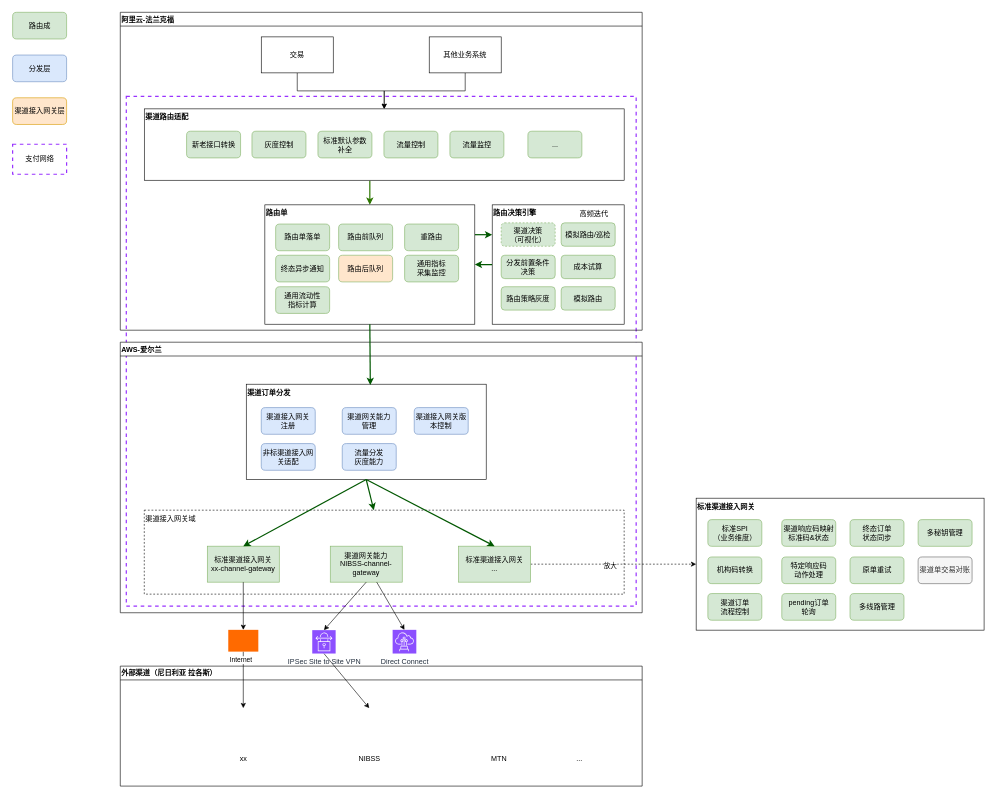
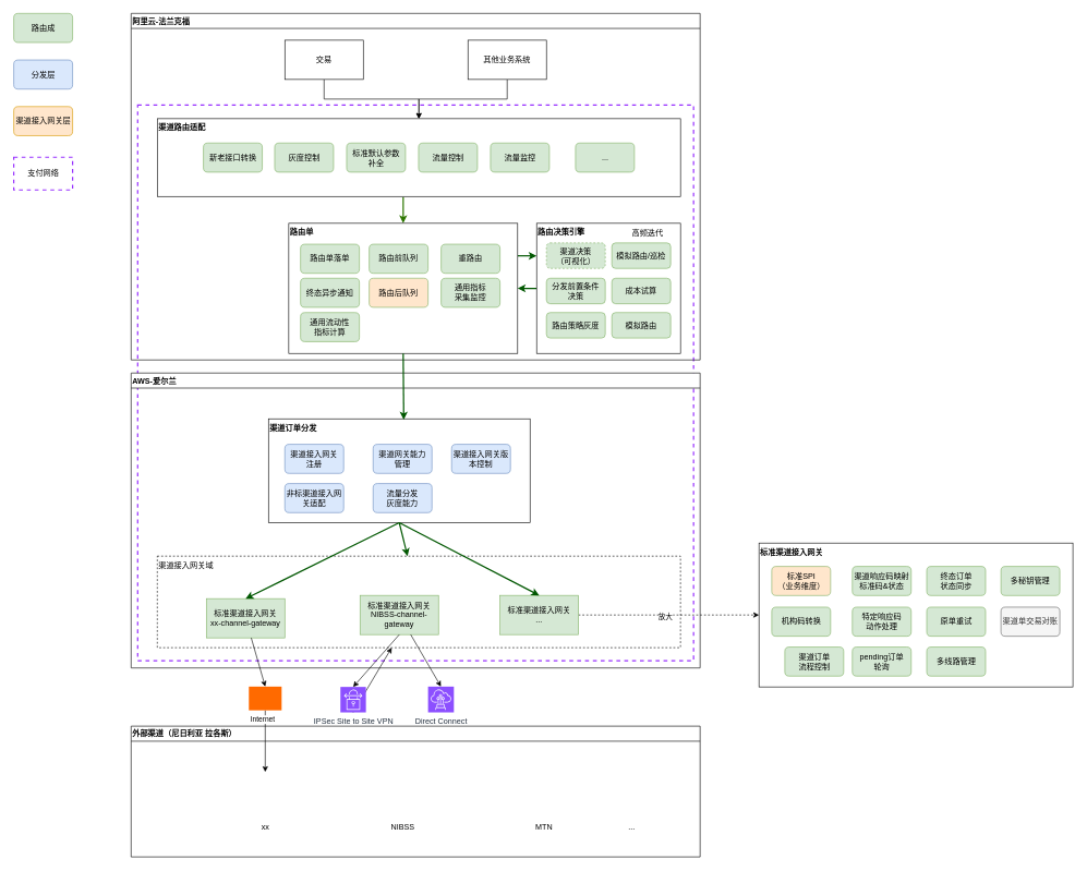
  <mxCell id="0" />
  <mxCell id="1" parent="0" />
  <mxCell id="2" value="" style="rounded=0;whiteSpace=wrap;html=1;dashed=1;strokeColor=#9933FF;strokeWidth=2;fillColor=none;" vertex="1" parent="1"><mxGeometry x="210" y="160" width="850" height="850" as="geometry" /></mxCell>
  <mxCell id="3" value="阿里云-法兰克福" style="swimlane;whiteSpace=wrap;html=1;align=left;" vertex="1" parent="1"><mxGeometry x="200" y="20" width="870" height="530" as="geometry" /></mxCell>
  <mxCell id="4" style="edgeStyle=orthogonalEdgeStyle;rounded=0;orthogonalLoop=1;jettySize=auto;html=1;entryX=0.5;entryY=0;entryDx=0;entryDy=0;" edge="1" parent="3" source="5" target="9"><mxGeometry relative="1" as="geometry" /></mxCell>
  <mxCell id="5" value="交易" style="rounded=0;whiteSpace=wrap;html=1;" vertex="1" parent="3"><mxGeometry x="235" y="41" width="120" height="60" as="geometry" /></mxCell>
  <mxCell id="6" style="edgeStyle=orthogonalEdgeStyle;rounded=0;orthogonalLoop=1;jettySize=auto;html=1;entryX=0.5;entryY=0;entryDx=0;entryDy=0;" edge="1" parent="3" source="7" target="9"><mxGeometry relative="1" as="geometry" /></mxCell>
  <mxCell id="7" value="其他业务系统" style="rounded=0;whiteSpace=wrap;html=1;" vertex="1" parent="3"><mxGeometry x="515" y="41" width="120" height="60" as="geometry" /></mxCell>
  <mxCell id="8" style="edgeStyle=orthogonalEdgeStyle;rounded=0;orthogonalLoop=1;jettySize=auto;html=1;entryX=0.5;entryY=0;entryDx=0;entryDy=0;fillColor=#60a917;strokeColor=#2D7600;strokeWidth=2;exitX=0.47;exitY=1.008;exitDx=0;exitDy=0;exitPerimeter=0;" edge="1" parent="3" source="9" target="16"><mxGeometry relative="1" as="geometry" /></mxCell>
  <mxCell id="9" value="渠道路由适配" style="rounded=0;whiteSpace=wrap;html=1;align=left;verticalAlign=top;fontStyle=1" vertex="1" parent="3"><mxGeometry x="40" y="161" width="800" height="119" as="geometry" /></mxCell>
  <mxCell id="10" value="新老接口转换" style="rounded=1;whiteSpace=wrap;html=1;fillColor=#d5e8d4;strokeColor=#82b366;" vertex="1" parent="3"><mxGeometry x="110.5" y="198.25" width="90" height="44.5" as="geometry" /></mxCell>
  <mxCell id="11" value="灰度控制" style="rounded=1;whiteSpace=wrap;html=1;fillColor=#d5e8d4;strokeColor=#82b366;" vertex="1" parent="3"><mxGeometry x="219.5" y="198.25" width="90" height="44.5" as="geometry" /></mxCell>
  <mxCell id="12" value="标准默认参数&lt;div&gt;补全&lt;/div&gt;" style="rounded=1;whiteSpace=wrap;html=1;fillColor=#d5e8d4;strokeColor=#82b366;" vertex="1" parent="3"><mxGeometry x="329.5" y="198.25" width="90" height="44.5" as="geometry" /></mxCell>
  <mxCell id="13" value="流量控制" style="rounded=1;whiteSpace=wrap;html=1;fillColor=#d5e8d4;strokeColor=#82b366;" vertex="1" parent="3"><mxGeometry x="439.5" y="198.25" width="90" height="44.5" as="geometry" /></mxCell>
  <mxCell id="14" value="流量监控" style="rounded=1;whiteSpace=wrap;html=1;fillColor=#d5e8d4;strokeColor=#82b366;" vertex="1" parent="3"><mxGeometry x="549.5" y="198.25" width="90" height="44.5" as="geometry" /></mxCell>
  <mxCell id="15" style="edgeStyle=orthogonalEdgeStyle;rounded=0;orthogonalLoop=1;jettySize=auto;html=1;entryX=0;entryY=0.25;entryDx=0;entryDy=0;exitX=1;exitY=0.25;exitDx=0;exitDy=0;strokeWidth=2;fillColor=#008a00;strokeColor=#005700;" edge="1" parent="3" source="16" target="18"><mxGeometry relative="1" as="geometry" /></mxCell>
  <mxCell id="16" value="路由单" style="rounded=0;whiteSpace=wrap;html=1;align=left;verticalAlign=top;fontStyle=1" vertex="1" parent="3"><mxGeometry x="241" y="321" width="350" height="199" as="geometry" /></mxCell>
  <mxCell id="17" style="edgeStyle=orthogonalEdgeStyle;rounded=0;orthogonalLoop=1;jettySize=auto;html=1;entryX=1;entryY=0.5;entryDx=0;entryDy=0;strokeWidth=2;fillColor=#008a00;strokeColor=#005700;" edge="1" parent="3" source="18" target="16"><mxGeometry relative="1" as="geometry" /></mxCell>
  <mxCell id="18" value="路由决策引擎" style="rounded=0;whiteSpace=wrap;html=1;align=left;verticalAlign=top;fontStyle=1" vertex="1" parent="3"><mxGeometry x="620" y="321" width="220" height="199" as="geometry" /></mxCell>
  <mxCell id="19" value="路由单落单" style="rounded=1;whiteSpace=wrap;html=1;fillColor=#d5e8d4;strokeColor=#82b366;" vertex="1" parent="3"><mxGeometry x="259" y="353" width="90" height="44.5" as="geometry" /></mxCell>
  <mxCell id="20" value="路由前队列" style="rounded=1;whiteSpace=wrap;html=1;fillColor=#d5e8d4;strokeColor=#82b366;" vertex="1" parent="3"><mxGeometry x="364" y="353" width="90" height="44.5" as="geometry" /></mxCell>
  <mxCell id="21" value="渠道决策&lt;div&gt;（可视化）&lt;/div&gt;" style="rounded=1;whiteSpace=wrap;html=1;fillColor=#d5e8d4;strokeColor=#82b366;dashed=1;" vertex="1" parent="3"><mxGeometry x="635" y="351" width="90" height="39" as="geometry" /></mxCell>
  <mxCell id="22" value="分发前置条件&lt;div&gt;决策&lt;/div&gt;" style="rounded=1;whiteSpace=wrap;html=1;fillColor=#d5e8d4;strokeColor=#82b366;" vertex="1" parent="3"><mxGeometry x="635" y="405" width="90" height="39" as="geometry" /></mxCell>
  <mxCell id="23" value="路由后队列" style="rounded=1;whiteSpace=wrap;html=1;fillColor=#ffe6cc;strokeColor=#82b366;" vertex="1" parent="3"><mxGeometry x="364" y="405" width="90" height="44.5" as="geometry" /></mxCell>
  <mxCell id="24" value="终态异步通知" style="rounded=1;whiteSpace=wrap;html=1;fillColor=#d5e8d4;strokeColor=#82b366;" vertex="1" parent="3"><mxGeometry x="259" y="405" width="90" height="44.5" as="geometry" /></mxCell>
  <mxCell id="25" value="重路由" style="rounded=1;whiteSpace=wrap;html=1;fillColor=#d5e8d4;strokeColor=#82b366;" vertex="1" parent="3"><mxGeometry x="474" y="353" width="90" height="44.5" as="geometry" /></mxCell>
  <mxCell id="26" value="通用指标&lt;div&gt;采集监控&lt;/div&gt;" style="rounded=1;whiteSpace=wrap;html=1;fillColor=#d5e8d4;strokeColor=#82b366;" vertex="1" parent="3"><mxGeometry x="474" y="405" width="90" height="44.5" as="geometry" /></mxCell>
  <mxCell id="27" value="模拟路由/巡检" style="rounded=1;whiteSpace=wrap;html=1;fillColor=#d5e8d4;strokeColor=#82b366;" vertex="1" parent="3"><mxGeometry x="735" y="351" width="90" height="39" as="geometry" /></mxCell>
  <mxCell id="28" value="成本试算" style="rounded=1;whiteSpace=wrap;html=1;fillColor=#d5e8d4;strokeColor=#82b366;" vertex="1" parent="3"><mxGeometry x="735" y="405" width="90" height="39" as="geometry" /></mxCell>
  <mxCell id="29" value="路由策略灰度" style="rounded=1;whiteSpace=wrap;html=1;fillColor=#d5e8d4;strokeColor=#82b366;" vertex="1" parent="3"><mxGeometry x="635" y="457.5" width="90" height="39" as="geometry" /></mxCell>
  <mxCell id="30" value="模拟路由" style="rounded=1;whiteSpace=wrap;html=1;fillColor=#d5e8d4;strokeColor=#82b366;" vertex="1" parent="3"><mxGeometry x="735" y="457.5" width="90" height="39" as="geometry" /></mxCell>
  <mxCell id="31" value="高频迭代" style="text;html=1;align=center;verticalAlign=middle;whiteSpace=wrap;rounded=0;" vertex="1" parent="3"><mxGeometry x="760" y="321" width="60" height="30" as="geometry" /></mxCell>
  <mxCell id="32" value="通用流动性&lt;div&gt;指标计算&lt;/div&gt;" style="rounded=1;whiteSpace=wrap;html=1;fillColor=#d5e8d4;strokeColor=#82b366;" vertex="1" parent="3"><mxGeometry x="259" y="457.5" width="90" height="44.5" as="geometry" /></mxCell>
  <mxCell id="33" value="..." style="rounded=1;whiteSpace=wrap;html=1;fillColor=#d5e8d4;strokeColor=#82b366;" vertex="1" parent="3"><mxGeometry x="679.5" y="198.25" width="90" height="44.5" as="geometry" /></mxCell>
  <mxCell id="34" value="AWS-爱尔兰" style="swimlane;whiteSpace=wrap;html=1;align=left;" vertex="1" parent="1"><mxGeometry x="200" y="570" width="870" height="451" as="geometry" /></mxCell>
  <mxCell id="35" value="渠道接入网关域" style="rounded=0;whiteSpace=wrap;html=1;dashed=1;align=left;verticalAlign=top;" vertex="1" parent="34"><mxGeometry x="40" y="280" width="800" height="140" as="geometry" /></mxCell>
  <mxCell id="36" style="rounded=0;orthogonalLoop=1;jettySize=auto;html=1;fillColor=#008a00;strokeColor=#005700;strokeWidth=2;exitX=0.5;exitY=1;exitDx=0;exitDy=0;" edge="1" parent="34" source="37" target="35"><mxGeometry relative="1" as="geometry" /></mxCell>
  <mxCell id="37" value="渠道订单分发" style="rounded=0;whiteSpace=wrap;html=1;align=left;verticalAlign=top;fontStyle=1" vertex="1" parent="34"><mxGeometry x="210" y="70" width="400" height="159" as="geometry" /></mxCell>
  <mxCell id="38" value="渠道接入网关&lt;div&gt;注册&lt;/div&gt;" style="rounded=1;whiteSpace=wrap;html=1;fillColor=#dae8fc;strokeColor=#6c8ebf;" vertex="1" parent="34"><mxGeometry x="235" y="109" width="90" height="44.5" as="geometry" /></mxCell>
  <mxCell id="39" value="渠道网关能力&lt;div&gt;管理&lt;/div&gt;" style="rounded=1;whiteSpace=wrap;html=1;fillColor=#dae8fc;strokeColor=#6c8ebf;" vertex="1" parent="34"><mxGeometry x="370" y="109" width="90" height="44.5" as="geometry" /></mxCell>
  <mxCell id="40" value="渠道接入网关版本控制" style="rounded=1;whiteSpace=wrap;html=1;fillColor=#dae8fc;strokeColor=#6c8ebf;" vertex="1" parent="34"><mxGeometry x="490" y="109" width="90" height="44.5" as="geometry" /></mxCell>
  <mxCell id="41" value="流量分发&lt;div&gt;灰度能力&lt;/div&gt;" style="rounded=1;whiteSpace=wrap;html=1;fillColor=#dae8fc;strokeColor=#6c8ebf;" vertex="1" parent="34"><mxGeometry x="370" y="169" width="90" height="44.5" as="geometry" /></mxCell>
  <mxCell id="42" value="非标渠道接入网关适配" style="rounded=1;whiteSpace=wrap;html=1;fillColor=#dae8fc;strokeColor=#6c8ebf;" vertex="1" parent="34"><mxGeometry x="235" y="169" width="90" height="44.5" as="geometry" /></mxCell>
- <mxCell id="43" value="标准渠道接入网关&lt;div&gt;xx-channel-gateway&lt;/div&gt;" style="rounded=0;whiteSpace=wrap;html=1;fillColor=#d5e8d4;strokeColor=#82b366;" vertex="1" parent="34"><mxGeometry x="145" y="340" width="120" height="60" as="geometry" /></mxCell>
- <mxCell id="44" value="渠道网关能力&lt;div&gt;NIBSS-channel-gateway&lt;/div&gt;" style="rounded=0;whiteSpace=wrap;html=1;fillColor=#d5e8d4;strokeColor=#82b366;" vertex="1" parent="34"><mxGeometry x="350" y="340" width="120" height="60" as="geometry" /></mxCell>
+ <mxCell id="43" value="标准渠道接入网关&lt;div&gt;xx-channel-gateway&lt;/div&gt;" style="rounded=0;whiteSpace=wrap;html=1;fillColor=#d5e8d4;strokeColor=#82b366;" vertex="1" parent="34"><mxGeometry x="115" y="345" width="120" height="60" as="geometry" /></mxCell>
+ <mxCell id="44" value="标准渠道接入网关&lt;div&gt;NIBSS-channel-gateway&lt;/div&gt;" style="rounded=0;whiteSpace=wrap;html=1;fillColor=#d5e8d4;strokeColor=#82b366;" vertex="1" parent="34"><mxGeometry x="350" y="340" width="120" height="60" as="geometry" /></mxCell>
  <mxCell id="45" style="rounded=0;orthogonalLoop=1;jettySize=auto;html=1;entryX=0.5;entryY=0;entryDx=0;entryDy=0;fillColor=#008a00;strokeColor=#005700;strokeWidth=2;exitX=0.5;exitY=1;exitDx=0;exitDy=0;" edge="1" parent="34" source="37" target="43"><mxGeometry relative="1" as="geometry" /></mxCell>
  <mxCell id="46" style="rounded=0;orthogonalLoop=1;jettySize=auto;html=1;entryX=0.517;entryY=0.009;entryDx=0;entryDy=0;entryPerimeter=0;exitX=0.5;exitY=1;exitDx=0;exitDy=0;fillColor=#008a00;strokeColor=#005700;strokeWidth=2;" edge="1" parent="1" source="16" target="37"><mxGeometry relative="1" as="geometry" /></mxCell>
  <mxCell id="47" value="外部渠道（尼日利亚 拉各斯）" style="swimlane;whiteSpace=wrap;html=1;align=left;" vertex="1" parent="1"><mxGeometry x="200" y="1110" width="870" height="200" as="geometry" /></mxCell>
  <mxCell id="48" value="xx" style="shape=image;html=1;verticalAlign=top;verticalLabelPosition=bottom;labelBackgroundColor=#ffffff;imageAspect=0;aspect=fixed;image=https://cdn4.iconfinder.com/data/icons/48-bubbles/48/04.Bank-128.png" vertex="1" parent="47"><mxGeometry x="170.05" y="70" width="70" height="70" as="geometry" /></mxCell>
  <mxCell id="49" value="NIBSS" style="shape=image;html=1;verticalAlign=top;verticalLabelPosition=bottom;labelBackgroundColor=#ffffff;imageAspect=0;aspect=fixed;image=https://cdn4.iconfinder.com/data/icons/48-bubbles/48/04.Bank-128.png" vertex="1" parent="47"><mxGeometry x="380" y="70" width="70" height="70" as="geometry" /></mxCell>
  <mxCell id="50" value="MTN" style="shape=image;html=1;verticalAlign=top;verticalLabelPosition=bottom;labelBackgroundColor=#ffffff;imageAspect=0;aspect=fixed;image=https://cdn4.iconfinder.com/data/icons/48-bubbles/48/04.Bank-128.png" vertex="1" parent="47"><mxGeometry x="596" y="70" width="70" height="70" as="geometry" /></mxCell>
  <mxCell id="51" value="..." style="shape=image;html=1;verticalAlign=top;verticalLabelPosition=bottom;labelBackgroundColor=#ffffff;imageAspect=0;aspect=fixed;image=https://cdn4.iconfinder.com/data/icons/48-bubbles/48/04.Bank-128.png" vertex="1" parent="47"><mxGeometry x="730" y="70" width="70" height="70" as="geometry" /></mxCell>
  <mxCell id="52" value="分发层" style="rounded=1;whiteSpace=wrap;html=1;fillColor=#dae8fc;strokeColor=#6c8ebf;" vertex="1" parent="1"><mxGeometry x="20.5" y="91.25" width="90" height="44.5" as="geometry" /></mxCell>
  <mxCell id="53" value="路由成" style="rounded=1;whiteSpace=wrap;html=1;fillColor=#d5e8d4;strokeColor=#82b366;" vertex="1" parent="1"><mxGeometry x="20.5" y="20" width="90" height="44.5" as="geometry" /></mxCell>
  <mxCell id="54" value="渠道接入网关层" style="rounded=1;whiteSpace=wrap;html=1;fillColor=#ffe6cc;strokeColor=#d79b00;" vertex="1" parent="1"><mxGeometry x="20.5" y="162.5" width="90" height="44.5" as="geometry" /></mxCell>
  <mxCell id="55" value="标准渠道接入网关" style="rounded=0;whiteSpace=wrap;html=1;verticalAlign=top;align=left;fontStyle=1" vertex="1" parent="1"><mxGeometry x="1160" y="830" width="480" height="220" as="geometry" /></mxCell>
- <mxCell id="56" value="标准SPI&lt;div&gt;（业务维度）&lt;/div&gt;" style="rounded=1;whiteSpace=wrap;html=1;fillColor=#d5e8d4;strokeColor=#82b366;" vertex="1" parent="1"><mxGeometry x="1179.5" y="865.75" width="90" height="44.5" as="geometry" /></mxCell>
+ <mxCell id="56" value="标准SPI&lt;div&gt;（业务维度）&lt;/div&gt;" style="rounded=1;whiteSpace=wrap;html=1;fillColor=#ffe6cc;strokeColor=#82b366;" vertex="1" parent="1"><mxGeometry x="1179.5" y="865.75" width="90" height="44.5" as="geometry" /></mxCell>
  <mxCell id="57" value="机构码转换" style="rounded=1;whiteSpace=wrap;html=1;fillColor=#d5e8d4;strokeColor=#82b366;" vertex="1" parent="1"><mxGeometry x="1179.5" y="928" width="90" height="44.5" as="geometry" /></mxCell>
- <mxCell id="58" value="渠道订单&lt;div&gt;流程控制&lt;/div&gt;" style="rounded=1;whiteSpace=wrap;html=1;fillColor=#d5e8d4;strokeColor=#82b366;" vertex="1" parent="1"><mxGeometry x="1179.5" y="989" width="90" height="44.5" as="geometry" /></mxCell>
+ <mxCell id="58" value="渠道订单&lt;div&gt;流程控制&lt;/div&gt;" style="rounded=1;whiteSpace=wrap;html=1;fillColor=#d5e8d4;strokeColor=#82b366;" vertex="1" parent="1"><mxGeometry x="1199.5" y="989" width="90" height="44.5" as="geometry" /></mxCell>
  <mxCell id="59" value="渠道响应码映射&lt;div&gt;标准码&amp;amp;状态&lt;/div&gt;" style="rounded=1;whiteSpace=wrap;html=1;fillColor=#d5e8d4;strokeColor=#82b366;" vertex="1" parent="1"><mxGeometry x="1302.75" y="865.75" width="90" height="44.5" as="geometry" /></mxCell>
  <mxCell id="60" value="特定响应码&lt;div&gt;动作处理&lt;/div&gt;" style="rounded=1;whiteSpace=wrap;html=1;fillColor=#d5e8d4;strokeColor=#82b366;" vertex="1" parent="1"><mxGeometry x="1302.75" y="928" width="90" height="44.5" as="geometry" /></mxCell>
  <mxCell id="61" value="pending订单&lt;div&gt;轮询&lt;/div&gt;" style="rounded=1;whiteSpace=wrap;html=1;fillColor=#d5e8d4;strokeColor=#82b366;" vertex="1" parent="1"><mxGeometry x="1302.75" y="989" width="90" height="44.5" as="geometry" /></mxCell>
  <mxCell id="62" value="终态订单&lt;div&gt;状态同步&lt;/div&gt;" style="rounded=1;whiteSpace=wrap;html=1;fillColor=#d5e8d4;strokeColor=#82b366;" vertex="1" parent="1"><mxGeometry x="1416.5" y="865.75" width="90" height="44.5" as="geometry" /></mxCell>
  <mxCell id="63" value="原单重试" style="rounded=1;whiteSpace=wrap;html=1;fillColor=#d5e8d4;strokeColor=#82b366;" vertex="1" parent="1"><mxGeometry x="1416.5" y="928" width="90" height="44.5" as="geometry" /></mxCell>
  <mxCell id="64" value="渠道单交易对账" style="rounded=1;whiteSpace=wrap;html=1;fillColor=#f5f5f5;strokeColor=#666666;fontColor=#333333;" vertex="1" parent="1"><mxGeometry x="1530" y="928" width="90" height="44.5" as="geometry" /></mxCell>
  <mxCell id="65" style="rounded=0;orthogonalLoop=1;jettySize=auto;html=1;entryX=0;entryY=0.5;entryDx=0;entryDy=0;dashed=1;" edge="1" parent="1" source="70" target="55"><mxGeometry relative="1" as="geometry" /></mxCell>
  <mxCell id="66" value="放大" style="edgeLabel;html=1;align=center;verticalAlign=middle;resizable=0;points=[];" vertex="1" connectable="0" parent="65"><mxGeometry x="-0.047" y="-2" relative="1" as="geometry"><mxPoint as="offset" /></mxGeometry></mxCell>
  <mxCell id="67" value="支付网络" style="rounded=0;whiteSpace=wrap;html=1;dashed=1;strokeColor=#9933FF;strokeWidth=2;fillColor=none;" vertex="1" parent="1"><mxGeometry x="20.5" y="240" width="90" height="50" as="geometry" /></mxCell>
  <mxCell id="68" value="多线路管理" style="rounded=1;whiteSpace=wrap;html=1;fillColor=#d5e8d4;strokeColor=#82b366;" vertex="1" parent="1"><mxGeometry x="1416.5" y="989" width="90" height="44.5" as="geometry" /></mxCell>
  <mxCell id="69" value="多秘钥管理" style="rounded=1;whiteSpace=wrap;html=1;fillColor=#d5e8d4;strokeColor=#82b366;" vertex="1" parent="1"><mxGeometry x="1530" y="865.75" width="90" height="44.5" as="geometry" /></mxCell>
  <mxCell id="70" value="标准渠道接入网关&lt;div&gt;...&lt;/div&gt;" style="rounded=0;whiteSpace=wrap;html=1;fillColor=#d5e8d4;strokeColor=#82b366;" vertex="1" parent="1"><mxGeometry x="764" y="910" width="120" height="60" as="geometry" /></mxCell>
  <mxCell id="71" style="rounded=0;orthogonalLoop=1;jettySize=auto;html=1;entryX=0.5;entryY=0;entryDx=0;entryDy=0;fillColor=#008a00;strokeColor=#005700;strokeWidth=2;exitX=0.5;exitY=1;exitDx=0;exitDy=0;" edge="1" parent="1" source="37" target="70"><mxGeometry relative="1" as="geometry" /></mxCell>
  <mxCell id="72" style="rounded=0;orthogonalLoop=1;jettySize=auto;html=1;entryX=0.5;entryY=0;entryDx=0;entryDy=0;" edge="1" parent="1" source="80" target="48"><mxGeometry relative="1" as="geometry" /></mxCell>
  <mxCell id="73" value="Internet" style="edgeLabel;html=1;align=center;verticalAlign=middle;resizable=0;points=[];" vertex="1" connectable="0" parent="72"><mxGeometry x="-0.574" y="2" relative="1" as="geometry"><mxPoint x="-7" y="-6" as="offset" /></mxGeometry></mxCell>
- <mxCell id="74" style="rounded=0;orthogonalLoop=1;jettySize=auto;html=1;entryX=0.5;entryY=0;entryDx=0;entryDy=0;exitX=0.5;exitY=1;exitDx=0;exitDy=0;exitPerimeter=0;" edge="1" parent="1" source="76" target="49"><mxGeometry relative="1" as="geometry" /></mxCell>
+ <mxCell id="74" style="rounded=0;orthogonalLoop=1;jettySize=auto;html=1;exitX=0.5;exitY=1;exitDx=0;exitDy=0;exitPerimeter=0;" edge="1" parent="1" source="76" target="35"><mxGeometry relative="1" as="geometry" /></mxCell>
  <mxCell id="75" value="" style="rounded=0;orthogonalLoop=1;jettySize=auto;html=1;entryX=0.5;entryY=0;entryDx=0;entryDy=0;exitX=0.5;exitY=1;exitDx=0;exitDy=0;" edge="1" parent="1" source="44" target="76"><mxGeometry relative="1" as="geometry"><mxPoint x="621" y="970" as="sourcePoint" /><mxPoint x="701" y="1180" as="targetPoint" /></mxGeometry></mxCell>
  <mxCell id="76" value="IPSec Site to Site VPN" style="sketch=0;points=[[0,0,0],[0.25,0,0],[0.5,0,0],[0.75,0,0],[1,0,0],[0,1,0],[0.25,1,0],[0.5,1,0],[0.75,1,0],[1,1,0],[0,0.25,0],[0,0.5,0],[0,0.75,0],[1,0.25,0],[1,0.5,0],[1,0.75,0]];outlineConnect=0;fontColor=#232F3E;fillColor=#8C4FFF;strokeColor=#ffffff;dashed=0;verticalLabelPosition=bottom;verticalAlign=top;align=center;html=1;fontSize=12;fontStyle=0;aspect=fixed;shape=mxgraph.aws4.resourceIcon;resIcon=mxgraph.aws4.site_to_site_vpn;" vertex="1" parent="1"><mxGeometry x="520" y="1050" width="39" height="39" as="geometry" /></mxCell>
  <mxCell id="77" value="Direct Connect" style="sketch=0;points=[[0,0,0],[0.25,0,0],[0.5,0,0],[0.75,0,0],[1,0,0],[0,1,0],[0.25,1,0],[0.5,1,0],[0.75,1,0],[1,1,0],[0,0.25,0],[0,0.5,0],[0,0.75,0],[1,0.25,0],[1,0.5,0],[1,0.75,0]];outlineConnect=0;fontColor=#232F3E;fillColor=#8C4FFF;strokeColor=#ffffff;dashed=0;verticalLabelPosition=bottom;verticalAlign=top;align=center;html=1;fontSize=12;fontStyle=0;aspect=fixed;shape=mxgraph.aws4.resourceIcon;resIcon=mxgraph.aws4.direct_connect;" vertex="1" parent="1"><mxGeometry x="654" y="1049.5" width="39.5" height="39.5" as="geometry" /></mxCell>
  <mxCell id="78" style="rounded=0;orthogonalLoop=1;jettySize=auto;html=1;entryX=0.5;entryY=0;entryDx=0;entryDy=0;entryPerimeter=0;" edge="1" parent="1" source="44" target="77"><mxGeometry relative="1" as="geometry" /></mxCell>
  <mxCell id="79" value="" style="rounded=0;orthogonalLoop=1;jettySize=auto;html=1;entryX=0.5;entryY=0;entryDx=0;entryDy=0;" edge="1" parent="1" source="43" target="80"><mxGeometry relative="1" as="geometry"><mxPoint x="410" y="970" as="sourcePoint" /><mxPoint x="441" y="1180" as="targetPoint" /></mxGeometry></mxCell>
  <mxCell id="80" value="" style="points=[];aspect=fixed;html=1;align=center;shadow=0;dashed=0;fillColor=#FF6A00;strokeColor=none;shape=mxgraph.alibaba_cloud.httpdns;" vertex="1" parent="1"><mxGeometry x="380" y="1049.5" width="50.1" height="36.3" as="geometry" /></mxCell>
